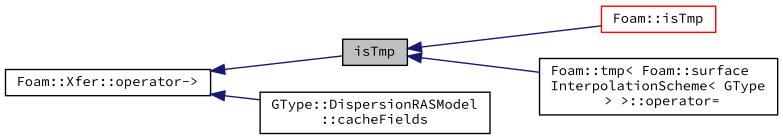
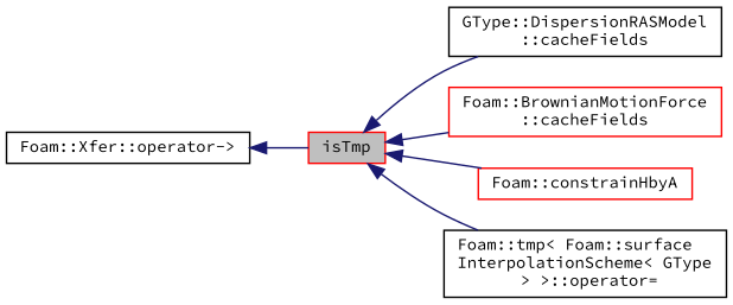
  digraph {
    fontname="Source Code Pro"
    rankdir=LR
    node [color=black fontname="Source Code Pro" fontsize=10 shape=record]
    edge [color=midnightblue dir=back fontname="Source Code Pro" fontsize=10 labelfontname=Helvetica labelfontsize=10 style=solid]
-   n1 [fillcolor=grey75 fontcolor=black height=0.2 label=isTmp style=filled width=0.4]
+   n1 [color=red fillcolor=grey75 fontcolor=black height=0.2 label=isTmp style=filled width=0.4]
    n2 [height=0.2 label="GType::DispersionRASModel\l::cacheFields" width=0.4]
-   n4 [color=red height=0.2 label="Foam::isTmp" width=0.4]
+   n3 [color=red height=0.2 label="Foam::BrownianMotionForce\l::cacheFields" width=0.4]
+   n4 [color=red height=0.2 label="Foam::constrainHbyA" width=0.4]
    n5 [height=0.2 label="Foam::tmp\< Foam::surface\lInterpolationScheme\< GType\l \> \>::operator=" width=0.4]
    n6 [height=0.2 label="Foam::Xfer::operator-\>" width=0.4]
-   n6 -> n2
+   n1 -> n2
+   n1 -> n3
    n1 -> n4
    n1 -> n5
    n6 -> n1
  }
